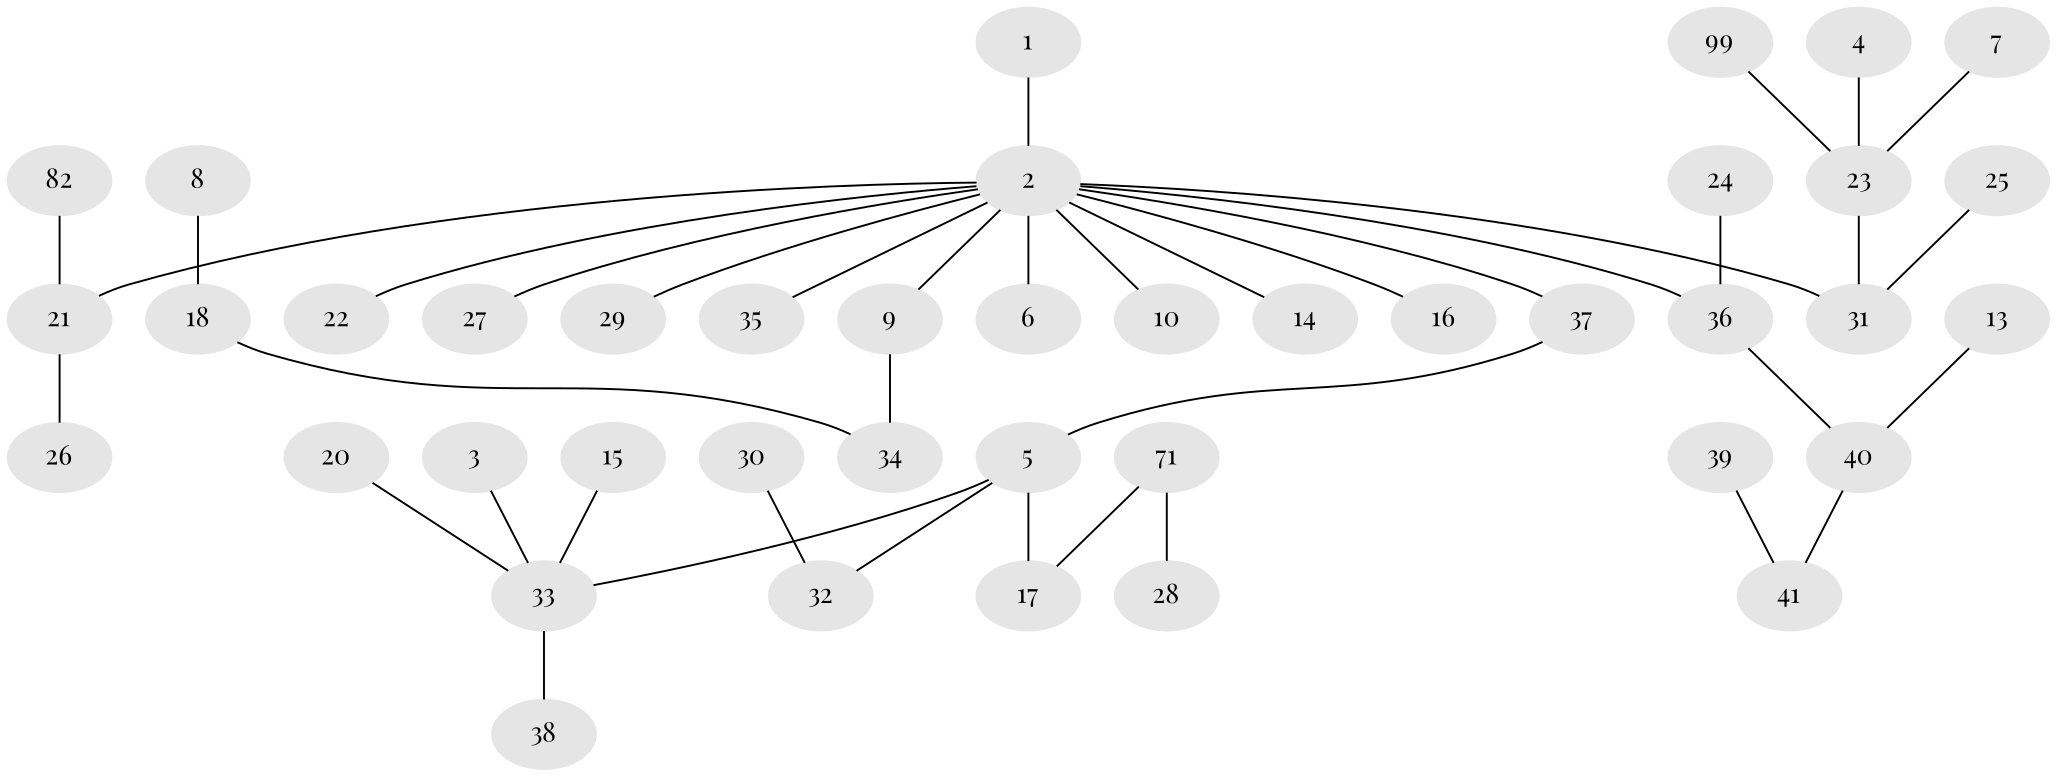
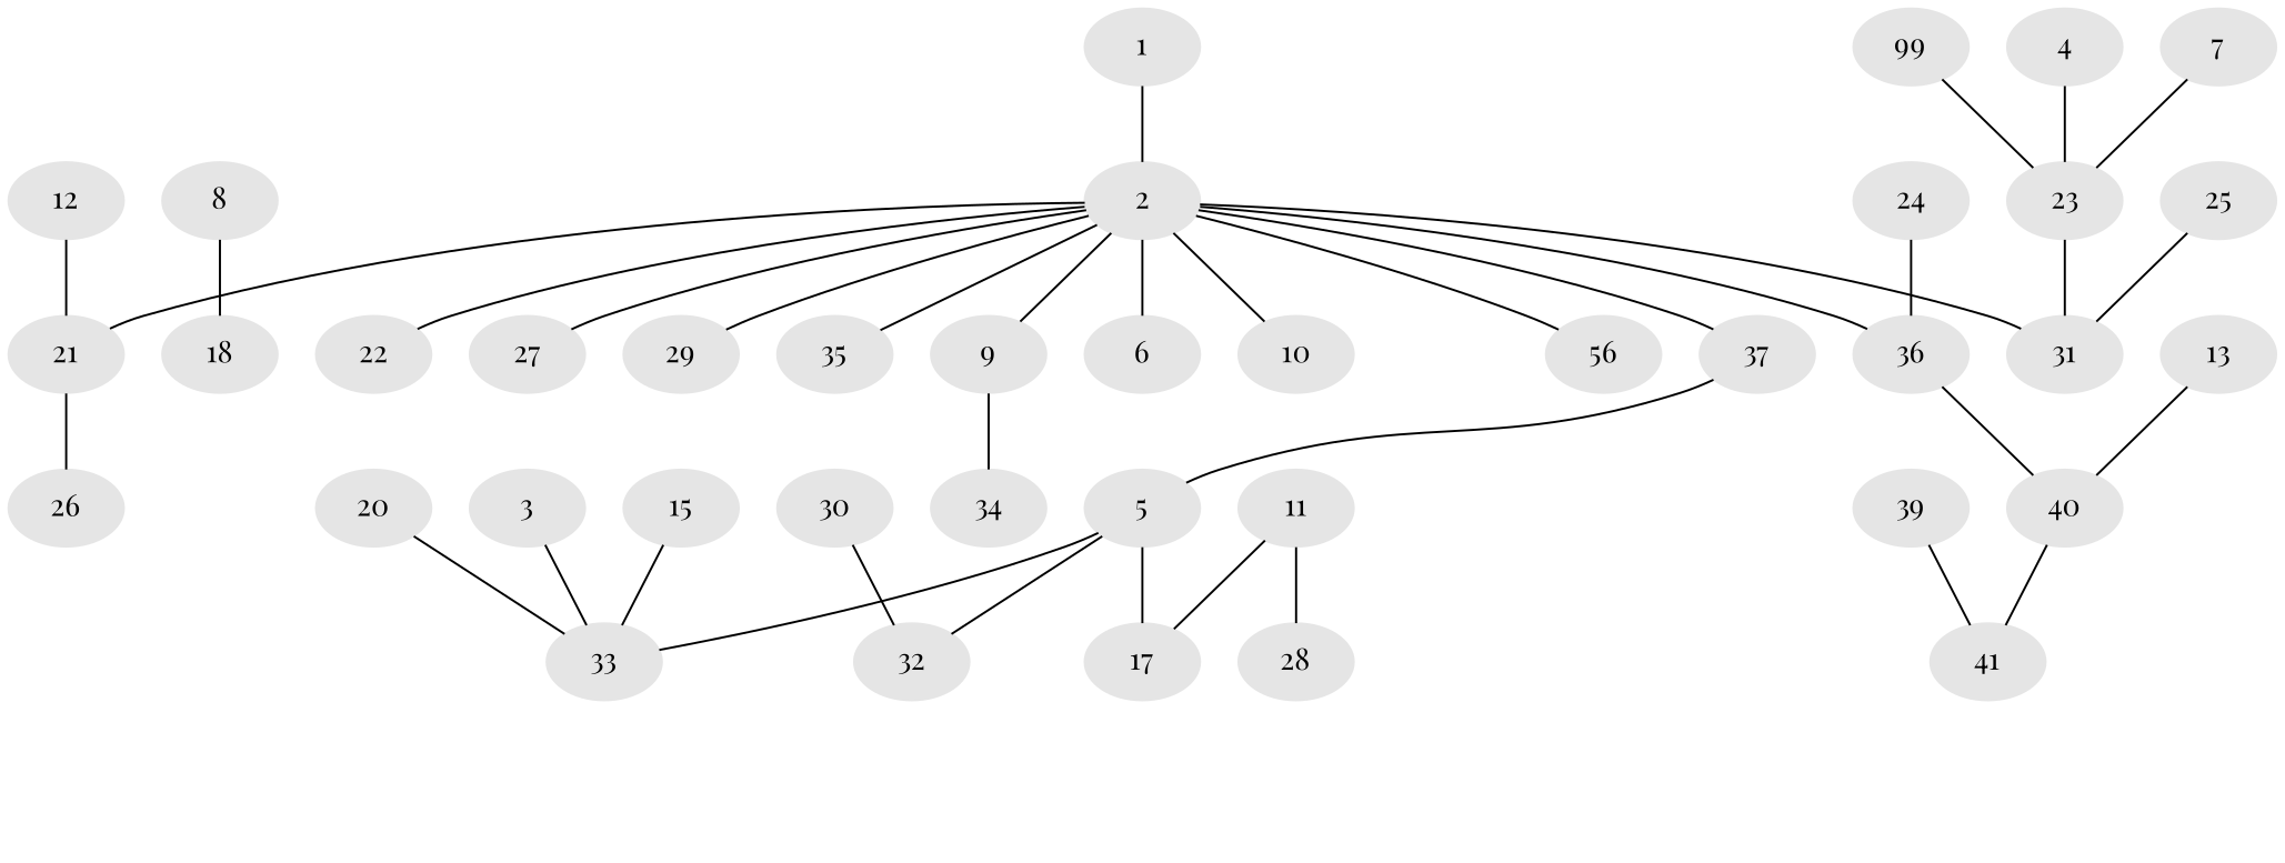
  graph {
    fontname="Playfair Display"
    node [color=gray90 fontname="Playfair Display" style=filled]
    edge [fontname="Playfair Display" weight=1.0]
    1
    2
    6
    9
    10
-   14
-   16
+   16 [label=56]
    21
    22
    27
    29
    31
    35
    36
    37
    5
    33
    17
    32
    34
    26
    40
    3
-   38
    4
    23
    7
    8
    18
-   11 [label=71]
+   11
    28
-   12 [label=82]
+   12
    13
    41
    15
    n36 [label=99]
    20
    24
    25
    30
    39
    1 -- 2
    2 -- 6
    2 -- 9
    2 -- 10
-   2 -- 14
    2 -- 16
    2 -- 21
    2 -- 22
    2 -- 27
    2 -- 29
    2 -- 31
    2 -- 35
    2 -- 36
    2 -- 37
    9 -- 34
    21 -- 26
    36 -- 40
    37 -- 5
    5 -- 33
    5 -- 17
    5 -- 32
-   33 -- 38
    40 -- 41
    3 -- 33
    4 -- 23
    23 -- 31
    7 -- 23
    8 -- 18
-   18 -- 34
    11 -- 17
    11 -- 28
    12 -- 21
    13 -- 40
    15 -- 33
    n36 -- 23
    20 -- 33
    24 -- 36
    25 -- 31
    30 -- 32
    39 -- 41
  }
